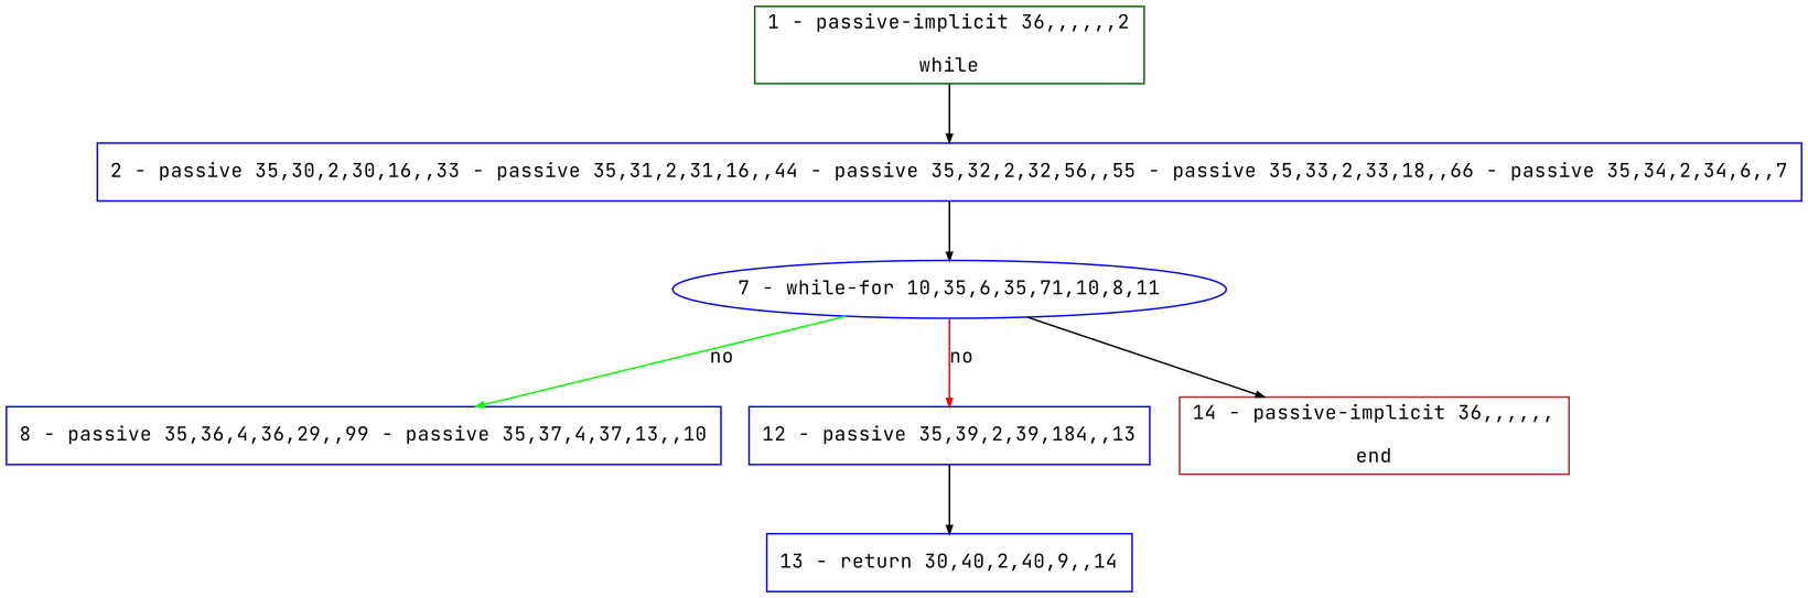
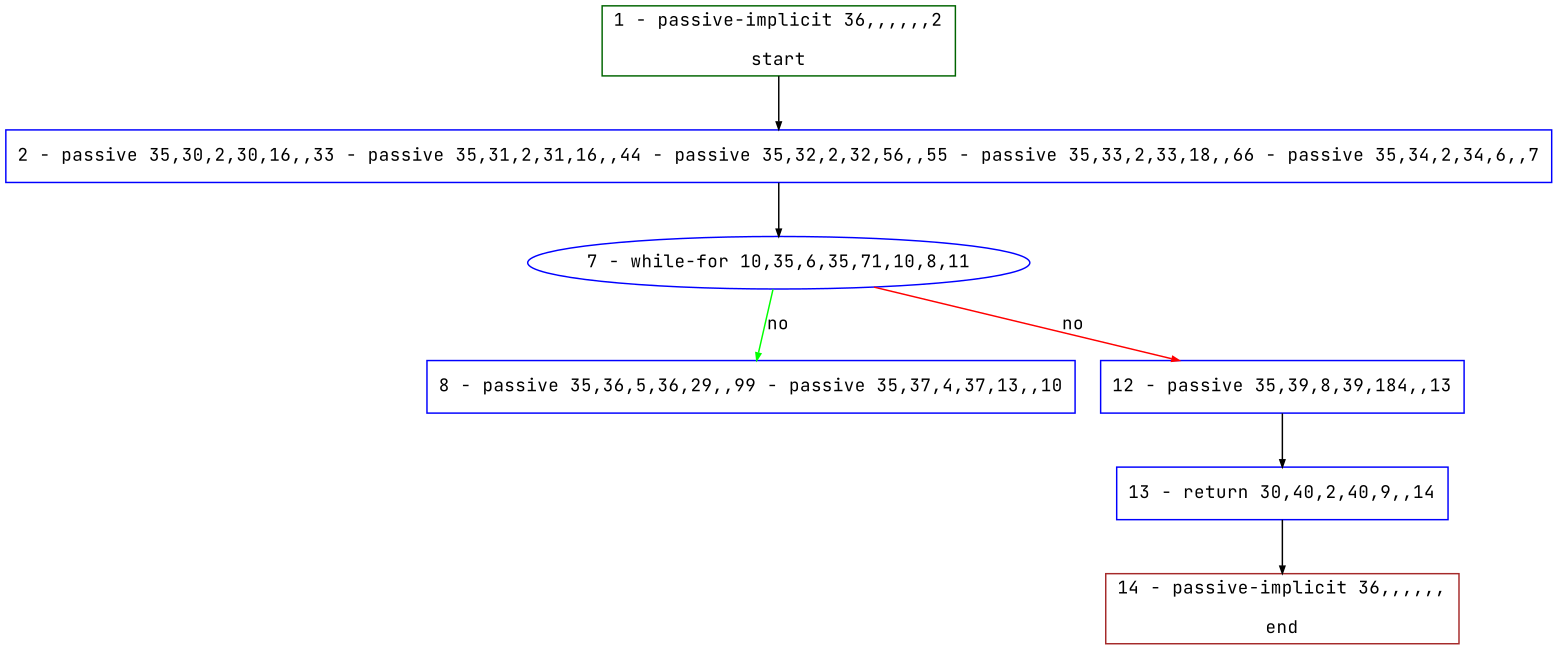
  digraph {
    bgcolor=white
    compound=true
    fillcolor="#FFFFCC"
    fontname="JetBrains Mono"
    fontsize=12
    pack=true
    packmode=clust
    style="rounded,filled"
    node [color="#0000ff" compound=true fillcolor="#ffffff" fixedsize=false fontname="JetBrains Mono" fontsize=12 node_initialized=no shape=box style=filled]
    edge [arrowhead=normal arrowsize=0.5 arrowtail=none color="#000000" compound=true dir=forward fontcolor=black fontname="JetBrains Mono" fontsize=12]
    n1 [label="2 - passive 35,30,2,30,16,,33 - passive 35,31,2,31,16,,44 - passive 35,32,2,32,56,,55 - passive 35,33,2,33,18,,66 - passive 35,34,2,34,6,,7"]
    n2 [label="7 - while-for 10,35,6,35,71,10,8,11" shape=oval]
-   n3 [label="8 - passive 35,36,4,36,29,,99 - passive 35,37,4,37,13,,10"]
-   n4 [label="12 - passive 35,39,2,39,184,,13"]
-   n5 [color="#006400" label="1 - passive-implicit 36,,,,,,2\n\nwhile"]
+   n3 [label="8 - passive 35,36,5,36,29,,99 - passive 35,37,4,37,13,,10"]
+   n4 [label="12 - passive 35,39,8,39,184,,13"]
+   n5 [color="#006400" label="1 - passive-implicit 36,,,,,,2\n\nstart"]
    n6 [label="13 - return 30,40,2,40,9,,14"]
    n7 [color="#a52a2a" label="14 - passive-implicit 36,,,,,,\n\nend"]
    n1 -> n2
    n2 -> n3 [color="#00ff00" label=no]
    n2 -> n4 [color="#ff0000" label=no]
    n4 -> n6
    n5 -> n1
-   n2 -> n7
+   n6 -> n7
  }
